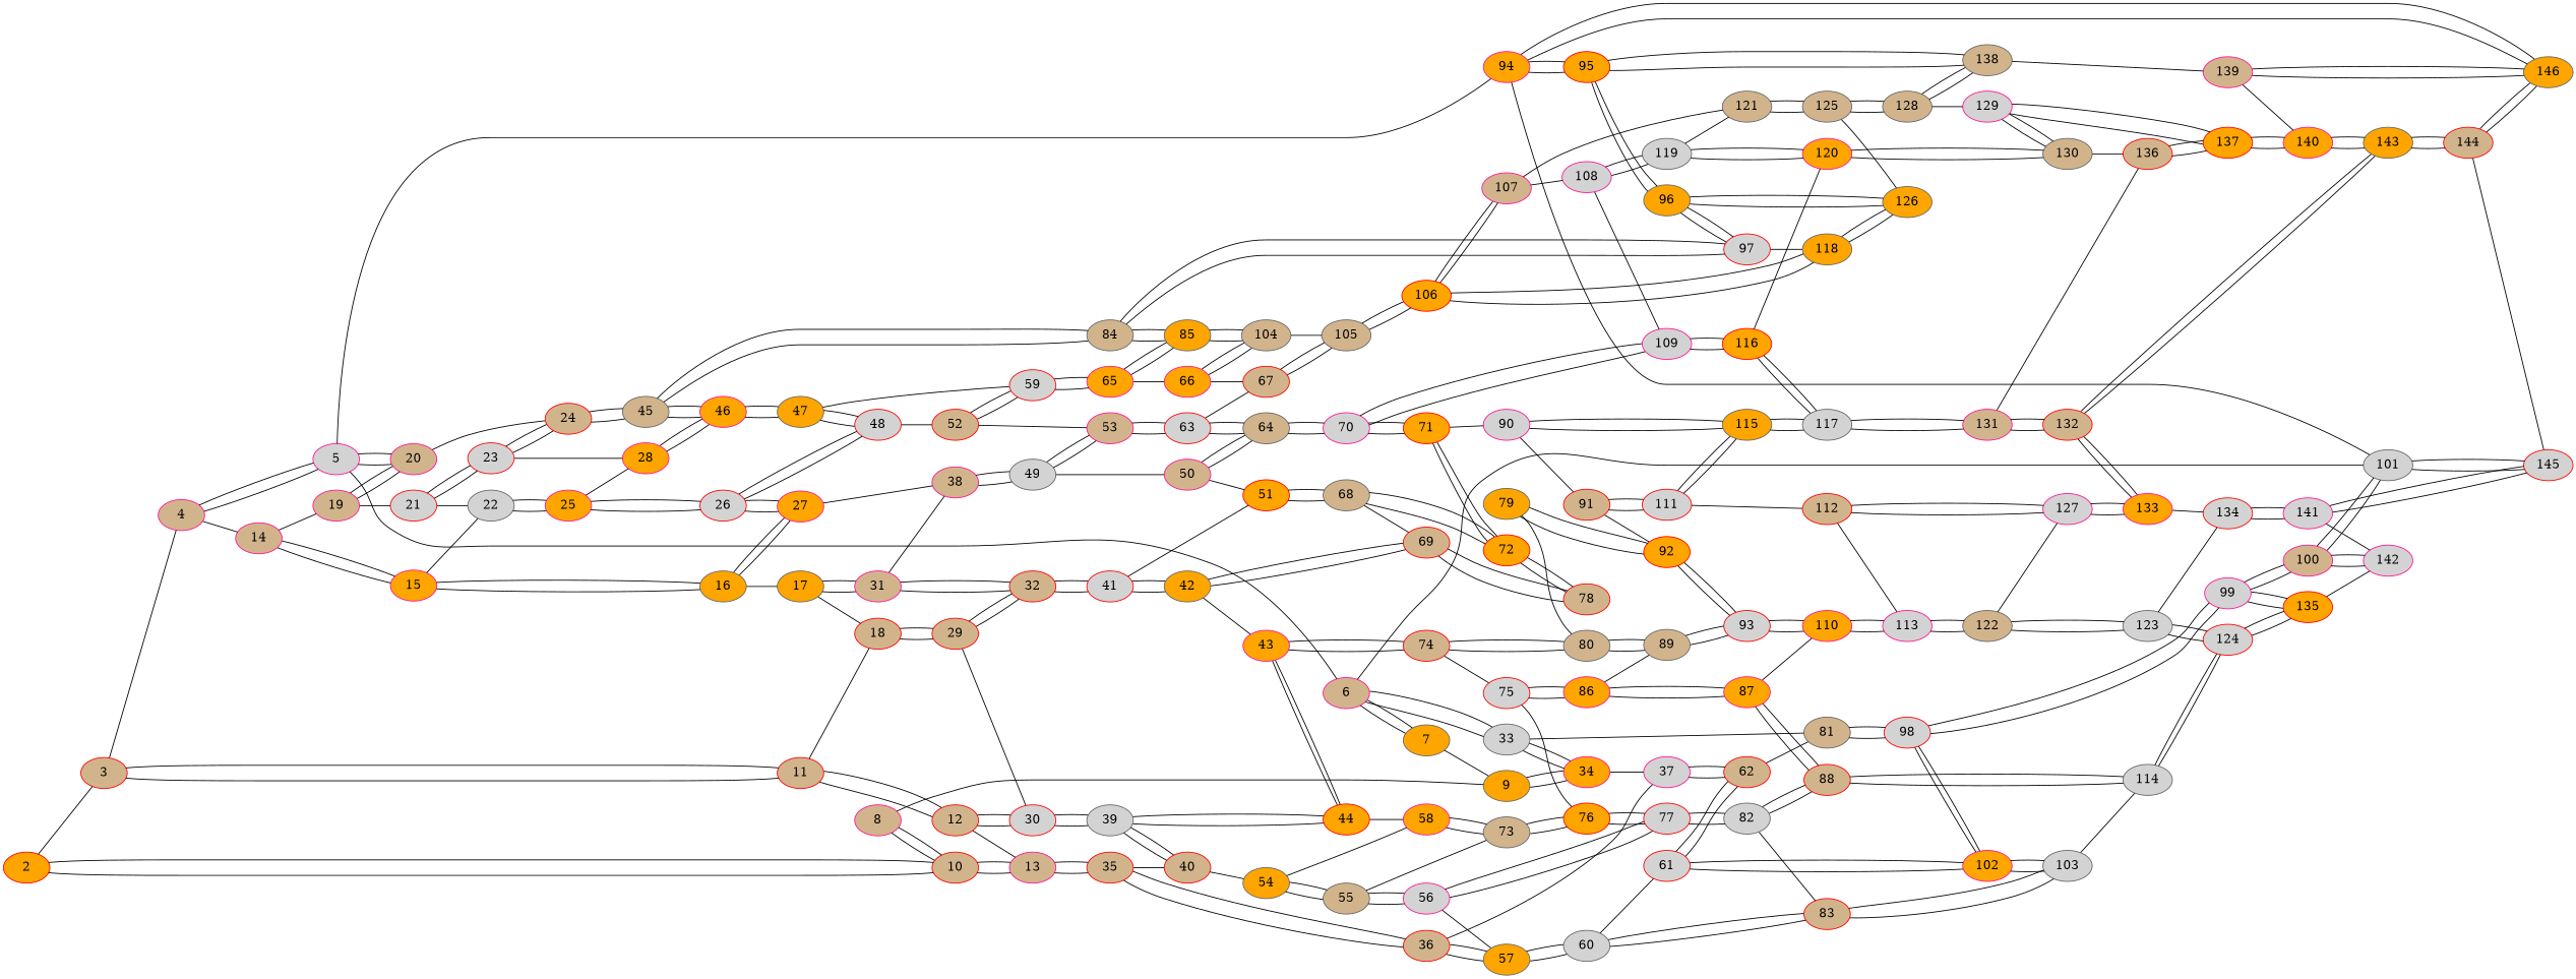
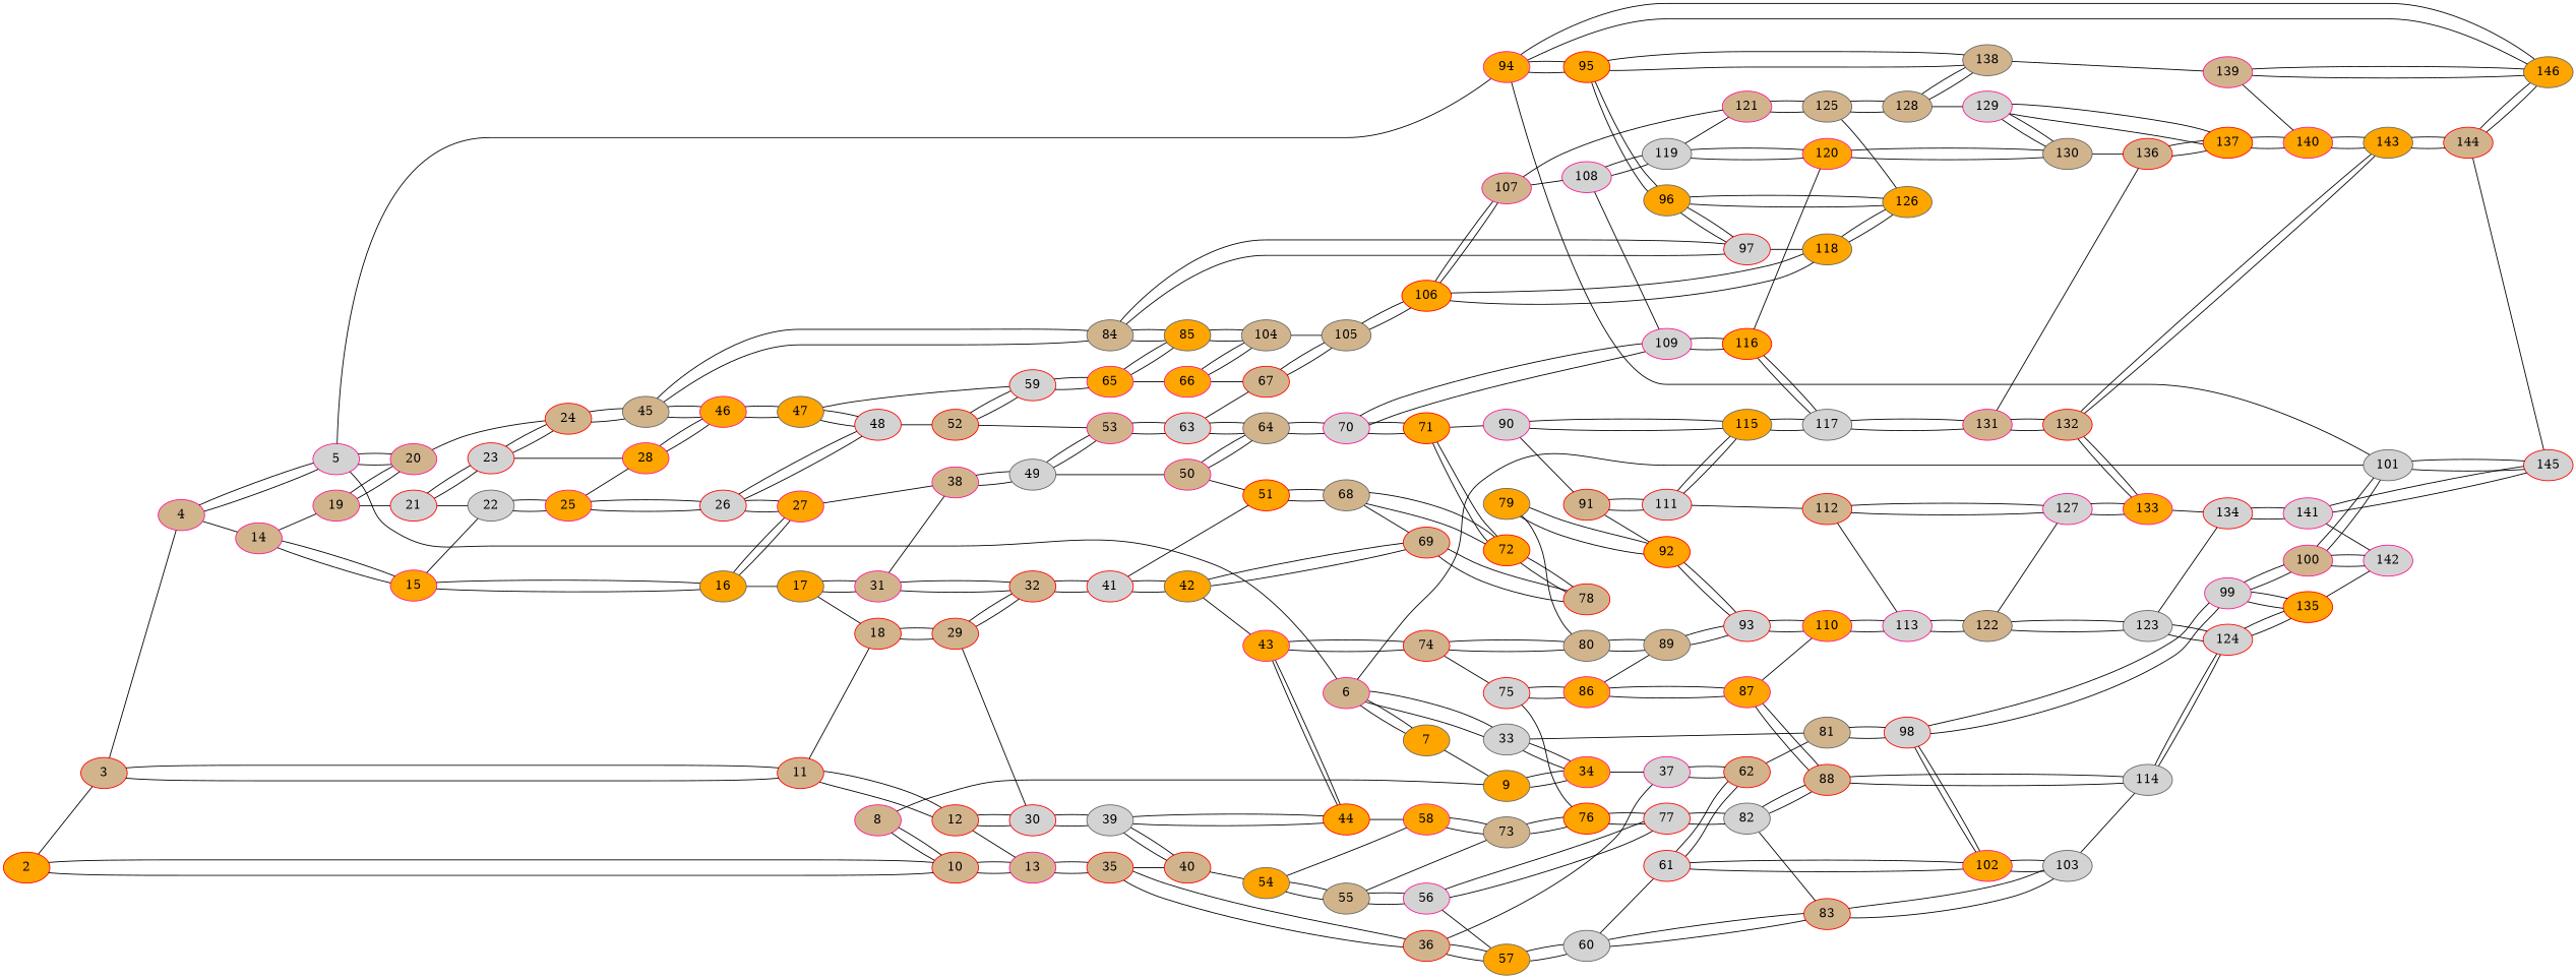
  graph {
    rankdir=LR
    node [color=red fillcolor=tan style=filled]
    2 [fillcolor=orange]
    3
    10
    8 [color=deeppink]
    9 [color=gray40 fillcolor=orange]
    4 [color=deeppink]
    11
    13 [color=deeppink]
    5 [color=deeppink fillcolor=lightgrey]
    14 [color=deeppink]
    12
    18
    6 [color=deeppink]
    20 [color=deeppink]
    94 [color=deeppink fillcolor=orange]
    15 [color=deeppink fillcolor=orange]
    19 [color=deeppink]
    7 [color=gray40 fillcolor=orange]
    33 [color=gray40 fillcolor=lightgrey]
    101 [color=gray40 fillcolor=lightgrey]
    24
    95 [fillcolor=orange]
    146 [color=gray40 fillcolor=orange]
    34 [color=deeppink fillcolor=orange]
    81 [color=gray40]
    145 [fillcolor=lightgrey]
    37 [color=deeppink fillcolor=lightgrey]
    35
    30 [fillcolor=lightgrey]
    29
    39 [color=gray40 fillcolor=lightgrey]
    36
    40
    16 [color=gray40 fillcolor=orange]
    22 [color=gray40 fillcolor=lightgrey]
    21 [fillcolor=lightgrey]
    17 [color=gray40 fillcolor=orange]
    27 [color=deeppink fillcolor=orange]
    25 [color=deeppink fillcolor=orange]
    31 [color=deeppink]
    38 [color=deeppink]
    32
    23 [fillcolor=lightgrey]
    45 [color=gray40]
    28 [color=deeppink fillcolor=orange]
    26 [fillcolor=lightgrey]
    46 [color=deeppink fillcolor=orange]
    84 [color=gray40]
    48 [fillcolor=lightgrey]
    52
    49 [color=gray40 fillcolor=lightgrey]
    47 [color=gray40 fillcolor=orange]
    41 [fillcolor=lightgrey]
    44 [fillcolor=orange]
    42 [color=gray40 fillcolor=orange]
    51 [fillcolor=orange]
    98 [fillcolor=lightgrey]
    62
    57 [color=gray40 fillcolor=orange]
    54 [color=gray40 fillcolor=orange]
    60 [color=gray40 fillcolor=lightgrey]
    50 [color=deeppink]
    53 [color=deeppink]
    58 [color=deeppink fillcolor=orange]
    55 [color=gray40]
    43 [color=deeppink fillcolor=orange]
    69
    68 [color=gray40]
    74
    78
    75 [fillcolor=lightgrey]
    80 [color=gray40]
    73 [color=gray40]
    85 [color=gray40 fillcolor=orange]
    97 [fillcolor=lightgrey]
    59 [fillcolor=lightgrey]
    65 [color=deeppink fillcolor=orange]
    64 [color=gray40]
    63 [fillcolor=lightgrey]
    70 [color=deeppink fillcolor=lightgrey]
    72 [fillcolor=orange]
    67
    56 [color=deeppink fillcolor=lightgrey]
    77 [fillcolor=lightgrey]
    76 [fillcolor=orange]
    82 [color=gray40 fillcolor=lightgrey]
    61 [fillcolor=lightgrey]
    83
    66 [color=deeppink fillcolor=orange]
    102 [color=deeppink fillcolor=orange]
    103 [color=gray40 fillcolor=lightgrey]
    105 [color=gray40]
    71 [fillcolor=orange]
    109 [color=deeppink fillcolor=lightgrey]
    104 [color=gray40]
    106 [fillcolor=orange]
    90 [color=deeppink fillcolor=lightgrey]
    116 [fillcolor=orange]
    91
    115 [color=gray40 fillcolor=orange]
    86 [color=deeppink fillcolor=orange]
    89 [color=gray40]
    87 [color=deeppink fillcolor=orange]
    88
    79 [color=gray40 fillcolor=orange]
    92 [fillcolor=orange]
    93 [fillcolor=lightgrey]
    99 [color=deeppink fillcolor=lightgrey]
    114 [color=gray40 fillcolor=lightgrey]
    118 [color=gray40 fillcolor=orange]
    110 [color=deeppink fillcolor=orange]
    113 [color=deeppink fillcolor=lightgrey]
    124 [fillcolor=lightgrey]
    111 [fillcolor=lightgrey]
    117 [color=gray40 fillcolor=lightgrey]
    112
    96 [color=gray40 fillcolor=orange]
    138 [color=gray40]
    126 [color=gray40 fillcolor=orange]
    139 [color=deeppink]
    100 [color=deeppink]
    135 [fillcolor=orange]
    142 [color=deeppink fillcolor=lightgrey]
    107 [color=deeppink]
    108 [color=deeppink fillcolor=lightgrey]
-   121 [color=gray40]
+   121 [color=deeppink]
    119 [color=gray40 fillcolor=lightgrey]
    125 [color=gray40]
    120 [color=deeppink fillcolor=orange]
    122 [color=gray40]
    127 [color=deeppink fillcolor=lightgrey]
    133 [color=deeppink fillcolor=orange]
    123 [color=gray40 fillcolor=lightgrey]
    131 [color=deeppink]
    130 [color=gray40]
    136
    132
    128 [color=gray40]
    134 [fillcolor=lightgrey]
    141 [color=deeppink fillcolor=lightgrey]
    129 [color=deeppink fillcolor=lightgrey]
    137 [fillcolor=orange]
    140 [color=deeppink fillcolor=orange]
    143 [color=gray40 fillcolor=orange]
    144
    2 -- 3
    2 -- 10
    2 -- 10
    3 -- 4
    3 -- 11
    3 -- 11
    10 -- 13
    10 -- 13
    8 -- 10
    8 -- 10
    8 -- 9
    9 -- 34
    9 -- 34
    4 -- 5
    4 -- 5
    4 -- 14
    11 -- 12
    11 -- 12
    11 -- 18
    13 -- 35
    13 -- 35
    5 -- 6
    5 -- 20
    5 -- 20
    5 -- 94
    14 -- 15
    14 -- 15
    14 -- 19
    12 -- 13
    12 -- 30
    12 -- 30
    18 -- 29
    18 -- 29
    6 -- 7
    6 -- 7
    6 -- 33
    6 -- 33
    6 -- 101
    20 -- 24
    94 -- 101
    94 -- 95
    94 -- 95
    94 -- 146
    94 -- 146
    15 -- 16
    15 -- 16
    15 -- 22
    19 -- 20
    19 -- 20
    19 -- 21
    7 -- 9
    33 -- 34
    33 -- 34
    33 -- 81
    101 -- 145
    101 -- 145
    24 -- 45
    24 -- 45
    95 -- 96
    95 -- 96
    95 -- 138
    95 -- 138
    34 -- 37
    81 -- 98
    81 -- 98
    37 -- 62
    37 -- 62
    35 -- 36
    35 -- 36
    35 -- 40
    30 -- 39
    30 -- 39
    29 -- 30
    29 -- 32
    29 -- 32
    39 -- 40
    39 -- 40
    39 -- 44
    39 -- 44
    36 -- 37
    36 -- 57
    36 -- 57
    40 -- 54
    16 -- 17
    16 -- 27
    16 -- 27
    22 -- 25
    22 -- 25
    21 -- 22
    21 -- 23
    21 -- 23
    17 -- 18
    17 -- 31
    17 -- 31
    27 -- 38
    25 -- 28
    25 -- 26
    25 -- 26
    31 -- 38
    31 -- 32
    31 -- 32
    38 -- 49
    38 -- 49
    32 -- 41
    32 -- 41
    23 -- 24
    23 -- 24
    23 -- 28
    45 -- 46
    45 -- 46
    45 -- 84
    45 -- 84
    28 -- 46
    28 -- 46
    26 -- 27
    26 -- 27
    26 -- 48
    26 -- 48
    46 -- 47
    46 -- 47
    84 -- 85
    84 -- 85
    84 -- 97
    84 -- 97
    48 -- 52
    52 -- 53
    52 -- 59
    52 -- 59
    49 -- 50
    49 -- 53
    49 -- 53
    47 -- 48
    47 -- 48
    47 -- 59
    41 -- 42
    41 -- 42
    41 -- 51
    44 -- 58
    42 -- 43
    42 -- 69
    42 -- 69
    51 -- 68
    51 -- 68
    98 -- 102
    98 -- 102
    98 -- 99
    98 -- 99
    62 -- 81
    57 -- 60
    57 -- 60
    54 -- 58
    54 -- 55
    54 -- 55
    60 -- 61
    60 -- 83
    60 -- 83
    50 -- 51
    50 -- 64
    50 -- 64
    53 -- 63
    53 -- 63
    58 -- 73
    58 -- 73
    55 -- 73
    55 -- 56
    55 -- 56
    43 -- 44
    43 -- 44
    43 -- 74
    43 -- 74
    69 -- 78
    69 -- 78
    68 -- 69
    68 -- 72
    68 -- 72
    74 -- 75
    74 -- 80
    74 -- 80
    75 -- 76
    75 -- 86
    75 -- 86
    80 -- 89
    80 -- 89
    73 -- 76
    73 -- 76
    85 -- 104
    85 -- 104
    97 -- 118
    59 -- 65
    59 -- 65
    65 -- 85
    65 -- 85
    65 -- 66
    64 -- 70
    64 -- 70
    63 -- 64
    63 -- 64
    63 -- 67
    70 -- 71
    70 -- 71
    70 -- 109
    70 -- 109
    72 -- 78
    72 -- 78
    67 -- 105
    67 -- 105
    56 -- 57
    56 -- 77
    56 -- 77
    77 -- 82
    77 -- 82
    76 -- 77
    76 -- 77
    82 -- 83
    82 -- 88
    82 -- 88
    61 -- 62
    61 -- 62
    61 -- 102
    61 -- 102
    83 -- 103
    83 -- 103
    66 -- 67
    66 -- 104
    66 -- 104
    102 -- 103
    102 -- 103
    103 -- 114
    105 -- 106
    105 -- 106
    71 -- 72
    71 -- 72
    71 -- 90
    109 -- 116
    109 -- 116
    104 -- 105
    106 -- 118
    106 -- 118
    106 -- 107
    106 -- 107
    90 -- 91
    90 -- 115
    90 -- 115
    116 -- 117
    116 -- 117
    116 -- 120
    91 -- 92
    91 -- 111
    91 -- 111
    115 -- 117
    115 -- 117
    86 -- 89
    86 -- 87
    86 -- 87
    89 -- 93
    89 -- 93
    87 -- 88
    87 -- 88
    87 -- 110
    88 -- 114
    88 -- 114
    79 -- 80
    79 -- 92
    79 -- 92
    92 -- 93
    92 -- 93
    93 -- 110
    93 -- 110
    99 -- 100
    99 -- 100
    99 -- 135
    99 -- 135
    114 -- 124
    114 -- 124
    118 -- 126
    118 -- 126
    110 -- 113
    110 -- 113
    113 -- 122
    113 -- 122
    124 -- 135
    124 -- 135
    111 -- 115
    111 -- 115
    111 -- 112
    117 -- 131
    117 -- 131
    112 -- 113
    112 -- 127
    112 -- 127
    96 -- 97
    96 -- 97
    96 -- 126
    96 -- 126
    138 -- 139
    139 -- 146
    139 -- 146
    139 -- 140
    100 -- 101
    100 -- 101
    100 -- 142
    100 -- 142
    135 -- 142
    107 -- 108
    107 -- 121
    108 -- 109
    108 -- 119
    108 -- 119
    121 -- 125
    121 -- 125
    119 -- 121
    119 -- 120
    119 -- 120
    125 -- 126
    125 -- 128
    125 -- 128
    120 -- 130
    120 -- 130
    122 -- 127
    122 -- 123
    122 -- 123
    127 -- 133
    127 -- 133
    133 -- 134
    123 -- 124
    123 -- 124
    123 -- 134
    131 -- 136
    131 -- 132
    131 -- 132
    130 -- 136
    136 -- 137
    136 -- 137
    132 -- 133
    132 -- 133
    132 -- 143
    132 -- 143
    128 -- 138
    128 -- 138
    128 -- 129
    134 -- 141
    134 -- 141
    141 -- 145
    141 -- 145
    141 -- 142
    129 -- 130
    129 -- 130
    129 -- 137
    129 -- 137
    137 -- 140
    137 -- 140
    140 -- 143
    140 -- 143
    143 -- 144
    143 -- 144
    144 -- 146
    144 -- 146
    144 -- 145
  }
